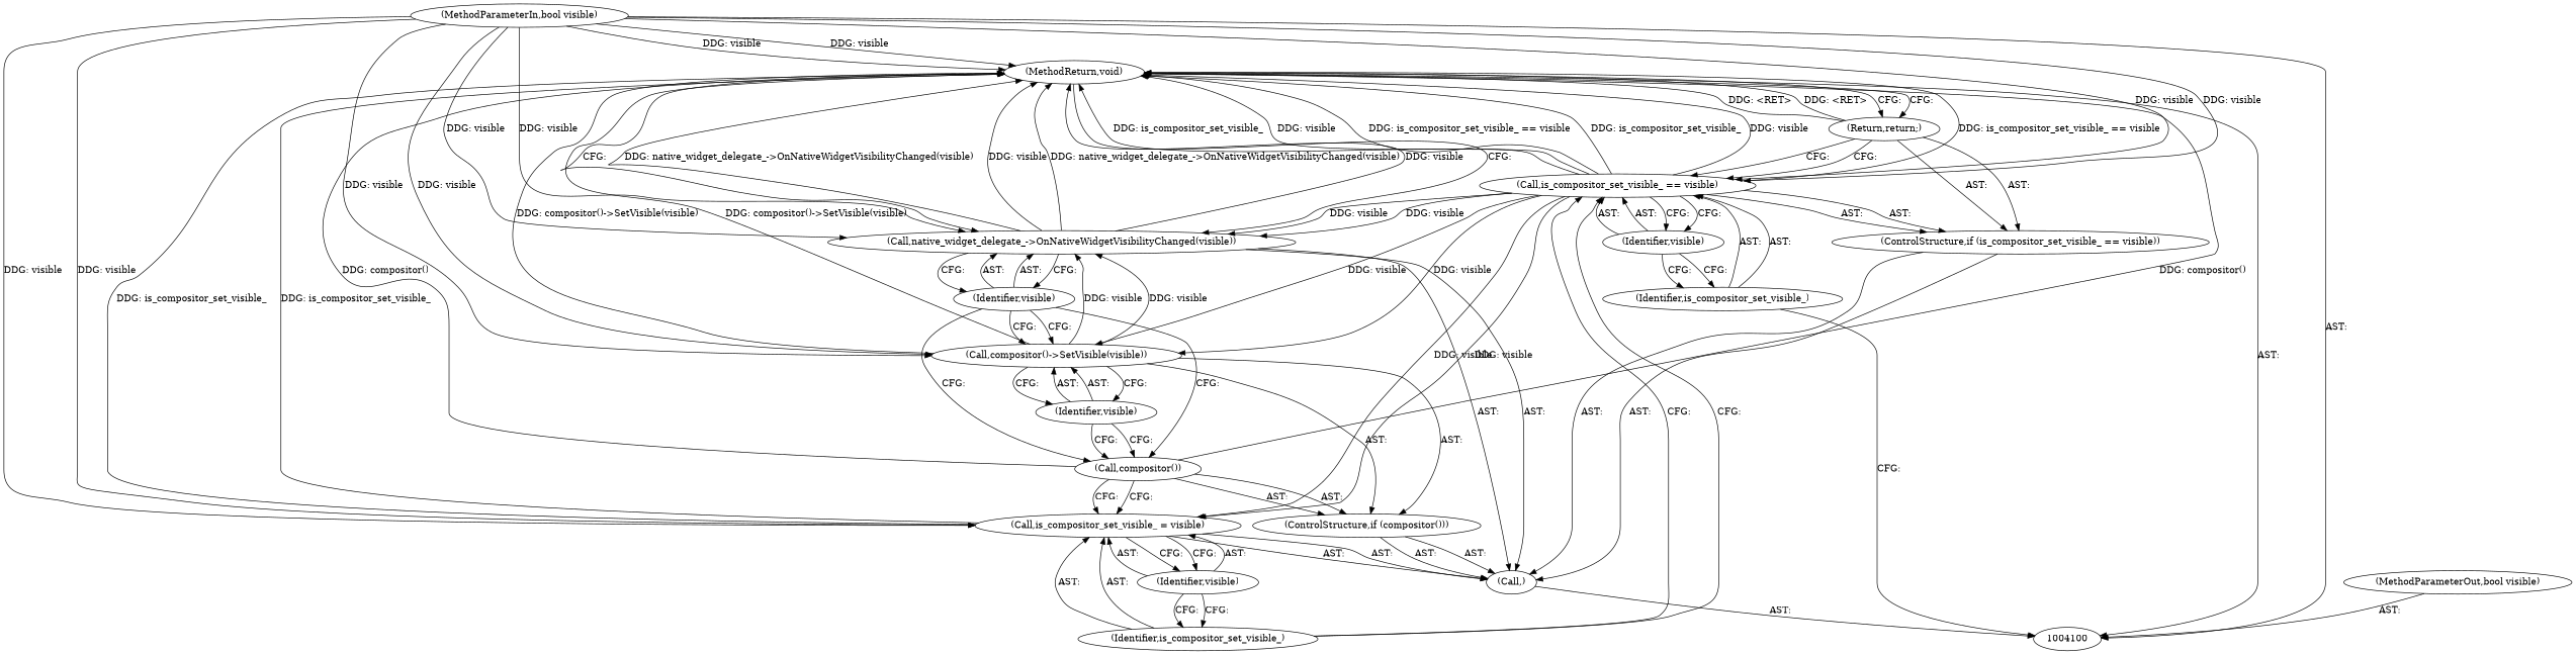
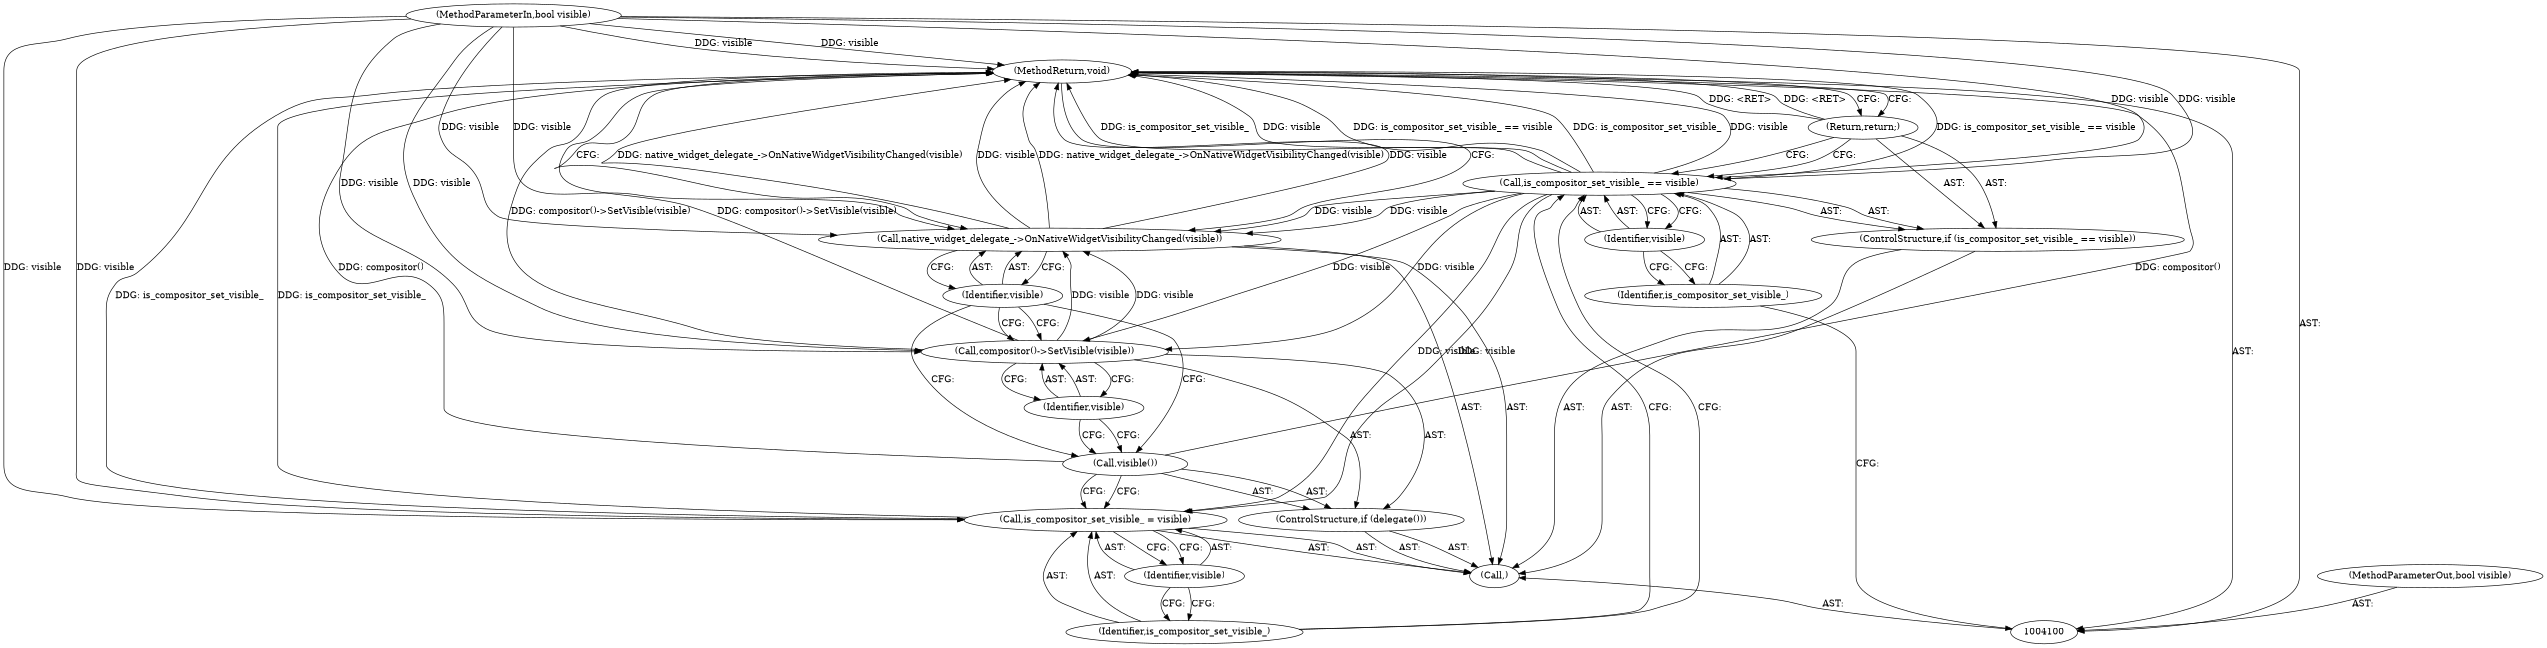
  digraph {
    n1 [label="(MethodReturn,void)"]
    n2 [label="(Return,return;)"]
    n3 [label="(Call,native_widget_delegate_->OnNativeWidgetVisibilityChanged(visible))"]
    n4 [label=1004100]
    n5 [label="(Call,is_compositor_set_visible_ == visible)"]
    n6 [label="(ControlStructure,if (is_compositor_set_visible_ == visible))"]
    n7 [label="(Call,)"]
    n8 [label="(Identifier,visible)"]
    n9 [label="(MethodParameterIn,bool visible)"]
    n10 [label="(Call,is_compositor_set_visible_ = visible)"]
    n11 [label="(Call,compositor()->SetVisible(visible))"]
    n12 [label="(Identifier,visible)"]
    n13 [label="(Identifier,visible)"]
-   n14 [label="(ControlStructure,if (compositor()))"]
+   n14 [label="(ControlStructure,if (delegate()))"]
    n15 [label="(Identifier,visible)"]
    n16 [label="(MethodParameterOut,bool visible)"]
    n17 [label="(Identifier,is_compositor_set_visible_)"]
    n18 [label="(Identifier,is_compositor_set_visible_)"]
-   n19 [label="(Call,compositor())"]
+   n19 [label="(Call,visible())"]
    n1 -> n2 [label="CFG: "]
    n1 -> n2 [label="CFG: "]
    n1 -> n3 [label="CFG: "]
    n1 -> n3 [label="CFG: "]
    n1 -> n4 [label="AST: "]
    n2 -> n1 [label="DDG: <RET>"]
    n2 -> n1 [label="DDG: <RET>"]
    n2 -> n5 [label="CFG: "]
    n2 -> n5 [label="CFG: "]
    n2 -> n6 [label="AST: "]
    n2 -> n6 [label="AST: "]
    n3 -> n1 [label="DDG: native_widget_delegate_->OnNativeWidgetVisibilityChanged(visible)"]
    n3 -> n1 [label="DDG: visible"]
    n3 -> n1 [label="DDG: native_widget_delegate_->OnNativeWidgetVisibilityChanged(visible)"]
    n3 -> n1 [label="DDG: visible"]
    n3 -> n7 [label="AST: "]
    n3 -> n7 [label="AST: "]
    n3 -> n8 [label="CFG: "]
    n3 -> n8 [label="CFG: "]
    n5 -> n1 [label="DDG: is_compositor_set_visible_ == visible"]
    n5 -> n1 [label="DDG: is_compositor_set_visible_"]
    n5 -> n1 [label="DDG: visible"]
    n5 -> n1 [label="DDG: is_compositor_set_visible_ == visible"]
    n5 -> n1 [label="DDG: is_compositor_set_visible_"]
    n5 -> n1 [label="DDG: visible"]
    n5 -> n3 [label="DDG: visible"]
    n5 -> n3 [label="DDG: visible"]
    n5 -> n6 [label="AST: "]
    n5 -> n6 [label="AST: "]
    n5 -> n10 [label="DDG: visible"]
    n5 -> n10 [label="DDG: visible"]
    n5 -> n11 [label="DDG: visible"]
    n5 -> n11 [label="DDG: visible"]
    n5 -> n12 [label="CFG: "]
    n5 -> n12 [label="CFG: "]
    n6 -> n7 [label="AST: "]
    n6 -> n7 [label="AST: "]
-   n7 -> n4 [label="AST: "]
+   n4 -> n7 [label="AST: "]
    n8 -> n3 [label="AST: "]
    n8 -> n3 [label="AST: "]
    n8 -> n11 [label="CFG: "]
    n8 -> n11 [label="CFG: "]
    n8 -> n19 [label="CFG: "]
    n8 -> n19 [label="CFG: "]
    n9 -> n1 [label="DDG: visible"]
    n9 -> n1 [label="DDG: visible"]
    n9 -> n3 [label="DDG: visible"]
    n9 -> n3 [label="DDG: visible"]
    n9 -> n4 [label="AST: "]
    n9 -> n5 [label="DDG: visible"]
    n9 -> n5 [label="DDG: visible"]
    n9 -> n10 [label="DDG: visible"]
    n9 -> n10 [label="DDG: visible"]
    n9 -> n11 [label="DDG: visible"]
    n9 -> n11 [label="DDG: visible"]
    n10 -> n1 [label="DDG: is_compositor_set_visible_"]
    n10 -> n1 [label="DDG: is_compositor_set_visible_"]
    n10 -> n7 [label="AST: "]
    n10 -> n7 [label="AST: "]
    n10 -> n13 [label="CFG: "]
    n10 -> n13 [label="CFG: "]
    n11 -> n1 [label="DDG: compositor()->SetVisible(visible)"]
    n11 -> n1 [label="DDG: compositor()->SetVisible(visible)"]
    n11 -> n3 [label="DDG: visible"]
    n11 -> n3 [label="DDG: visible"]
    n11 -> n14 [label="AST: "]
    n11 -> n14 [label="AST: "]
    n11 -> n15 [label="CFG: "]
    n11 -> n15 [label="CFG: "]
    n12 -> n5 [label="AST: "]
    n12 -> n5 [label="AST: "]
    n12 -> n17 [label="CFG: "]
    n12 -> n17 [label="CFG: "]
    n13 -> n10 [label="AST: "]
    n13 -> n10 [label="AST: "]
    n13 -> n18 [label="CFG: "]
    n13 -> n18 [label="CFG: "]
    n14 -> n7 [label="AST: "]
    n14 -> n7 [label="AST: "]
    n15 -> n11 [label="AST: "]
    n15 -> n11 [label="AST: "]
    n15 -> n19 [label="CFG: "]
    n15 -> n19 [label="CFG: "]
    n16 -> n4 [label="AST: "]
    n17 -> n4 [label="CFG: "]
    n17 -> n5 [label="AST: "]
    n17 -> n5 [label="AST: "]
    n18 -> n5 [label="CFG: "]
    n18 -> n5 [label="CFG: "]
    n18 -> n10 [label="AST: "]
    n18 -> n10 [label="AST: "]
    n19 -> n1 [label="DDG: compositor()"]
    n19 -> n1 [label="DDG: compositor()"]
    n19 -> n10 [label="CFG: "]
    n19 -> n10 [label="CFG: "]
    n19 -> n14 [label="AST: "]
    n19 -> n14 [label="AST: "]
  }
